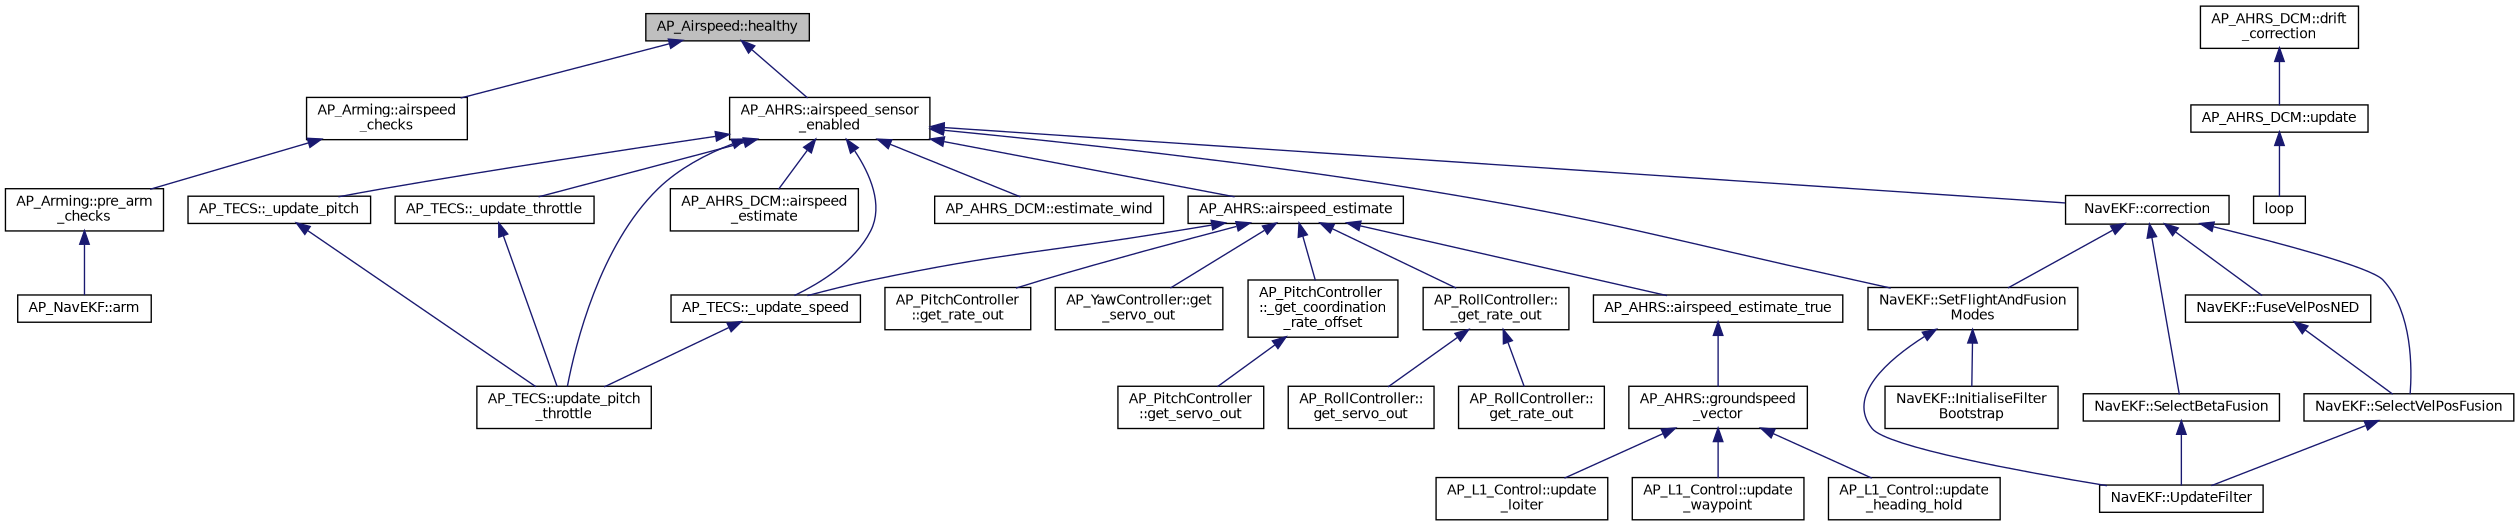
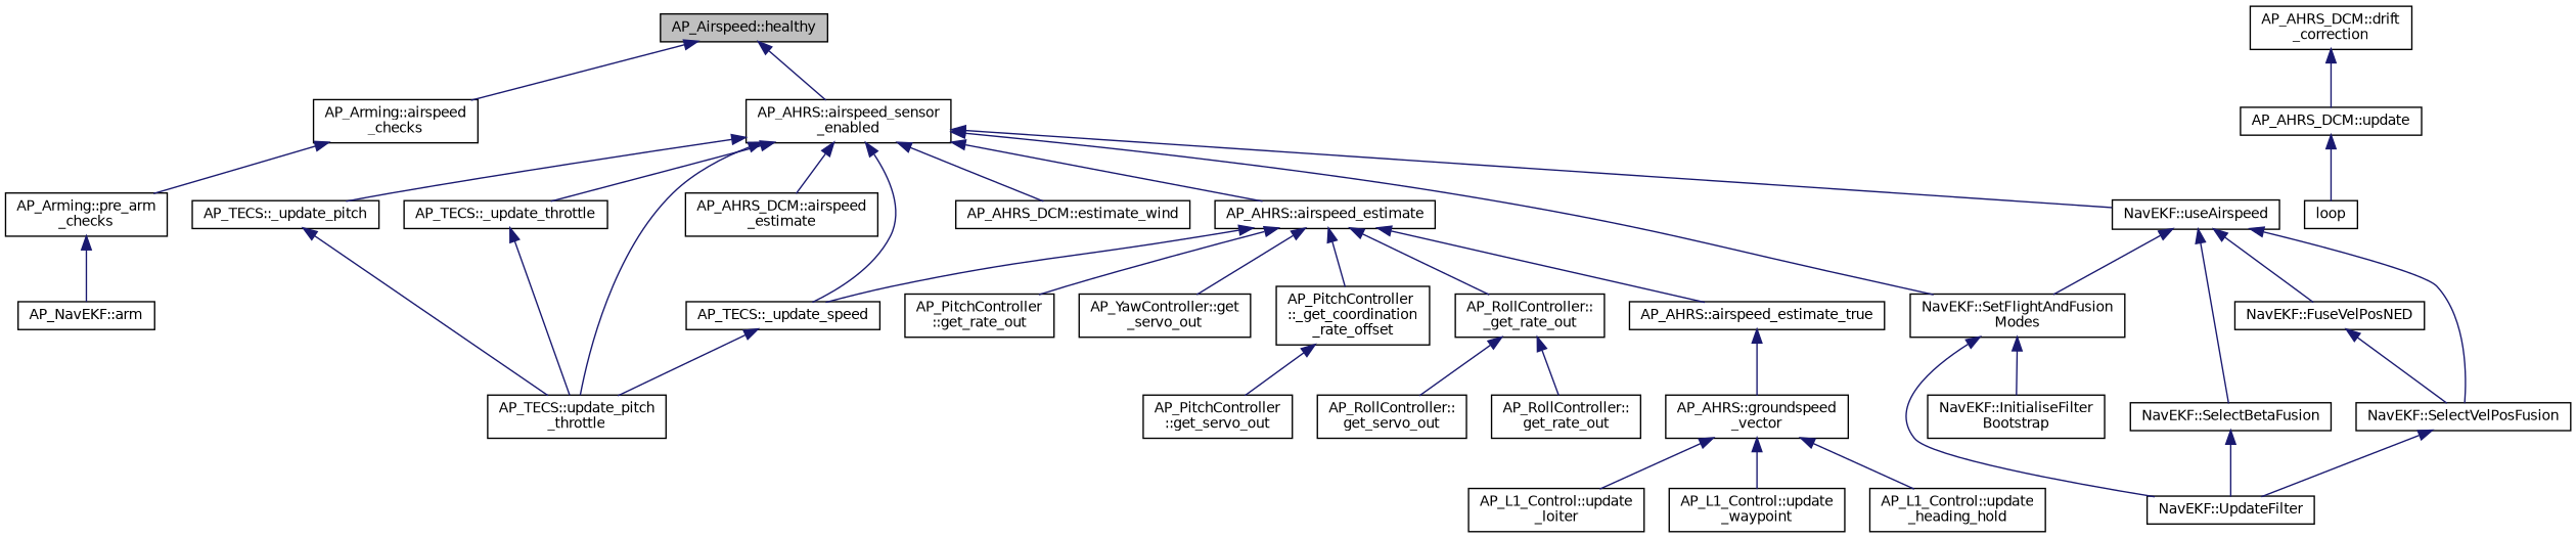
  digraph {
    rankdir=TB
    node [color=black fillcolor=white fontname=Helvetica fontsize=10 shape=record style=filled]
    edge [color=midnightblue dir=back fontname=Helvetica fontsize=10 labelfontname=Helvetica labelfontsize=10 style=solid]
    n1 [fillcolor=grey75 fontcolor=black height=0.2 label="AP_Airspeed::healthy" width=0.4]
    n2 [height=0.2 label="AP_Arming::airspeed\l_checks" width=0.4]
    n3 [height=0.2 label="AP_AHRS::airspeed_sensor\l_enabled" width=0.4]
    n4 [height=0.2 label="AP_Arming::pre_arm\l_checks" width=0.4]
    n5 [height=0.2 label="AP_TECS::_update_pitch" width=0.4]
    n6 [height=0.2 label="AP_TECS::update_pitch\l_throttle" width=0.4]
    n7 [height=0.2 label="AP_TECS::_update_speed" width=0.4]
    n8 [height=0.2 label="AP_TECS::_update_throttle" width=0.4]
    n9 [height=0.2 label="AP_AHRS_DCM::airspeed\l_estimate" width=0.4]
    n10 [height=0.2 label="AP_AHRS::airspeed_estimate" width=0.4]
    n11 [height=0.2 label="AP_AHRS_DCM::estimate_wind" width=0.4]
    n12 [height=0.2 label="NavEKF::SetFlightAndFusion\lModes" width=0.4]
-   n13 [height=0.2 label="NavEKF::correction" width=0.4]
+   n13 [height=0.2 label="NavEKF::useAirspeed" width=0.4]
    n14 [height=0.2 label="AP_NavEKF::arm" width=0.4]
    n15 [height=0.2 label="AP_PitchController\l::_get_coordination\l_rate_offset" width=0.4]
    n16 [height=0.2 label="AP_RollController::\l_get_rate_out" width=0.4]
    n17 [height=0.2 label="AP_AHRS::airspeed_estimate_true" width=0.4]
    n18 [height=0.2 label="AP_PitchController\l::get_rate_out" width=0.4]
    n19 [height=0.2 label="AP_YawController::get\l_servo_out" width=0.4]
    n20 [height=0.2 label="AP_AHRS_DCM::drift\l_correction" width=0.4]
    n21 [height=0.2 label="AP_AHRS_DCM::update" width=0.4]
    n22 [height=0.2 label="NavEKF::InitialiseFilter\lBootstrap" width=0.4]
    n23 [height=0.2 label="NavEKF::UpdateFilter" width=0.4]
    n24 [height=0.2 label="NavEKF::SelectVelPosFusion" width=0.4]
    n25 [height=0.2 label="NavEKF::SelectBetaFusion" width=0.4]
    n26 [height=0.2 label="NavEKF::FuseVelPosNED" width=0.4]
    n27 [height=0.2 label="AP_PitchController\l::get_servo_out" width=0.4]
    n28 [height=0.2 label="AP_RollController::\lget_rate_out" width=0.4]
    n29 [height=0.2 label="AP_RollController::\lget_servo_out" width=0.4]
    n30 [height=0.2 label="AP_AHRS::groundspeed\l_vector" width=0.4]
    n31 [height=0.2 label="AP_L1_Control::update\l_heading_hold" width=0.4]
    n32 [height=0.2 label="AP_L1_Control::update\l_loiter" width=0.4]
    n33 [height=0.2 label="AP_L1_Control::update\l_waypoint" width=0.4]
    n34 [height=0.2 label=loop width=0.4]
    n1 -> n2
    n1 -> n3
    n2 -> n4
    n3 -> n5
    n3 -> n6
    n3 -> n7
    n3 -> n8
    n3 -> n9
    n3 -> n10
    n3 -> n11
    n3 -> n12
    n3 -> n13
    n4 -> n14
    n5 -> n6
    n7 -> n6
    n8 -> n6
    n10 -> n7
    n10 -> n15
    n10 -> n16
    n10 -> n17
    n10 -> n18
    n10 -> n19
    n12 -> n22
    n12 -> n23
    n13 -> n12
    n13 -> n24
    n13 -> n25
    n13 -> n26
    n15 -> n27
    n16 -> n28
    n16 -> n29
    n17 -> n30
    n20 -> n21
    n21 -> n34
    n24 -> n23
    n25 -> n23
    n26 -> n24
    n30 -> n31
    n30 -> n32
    n30 -> n33
  }
